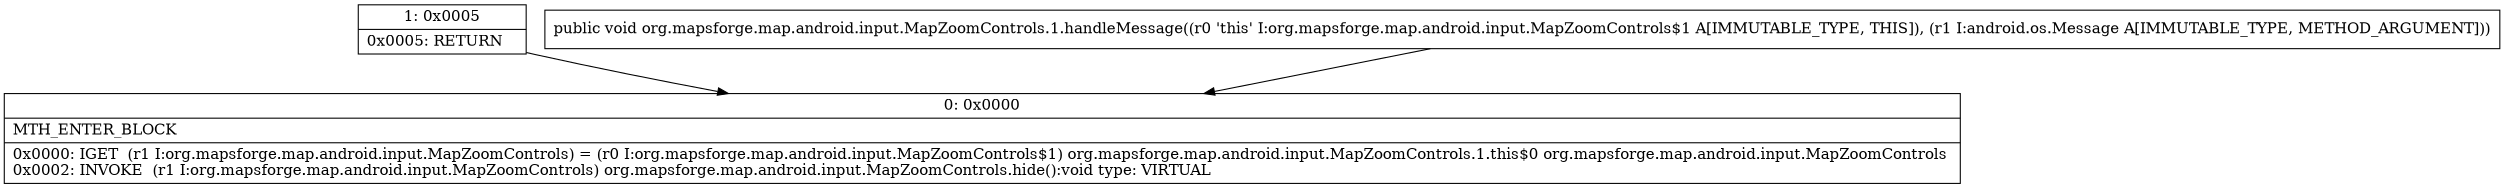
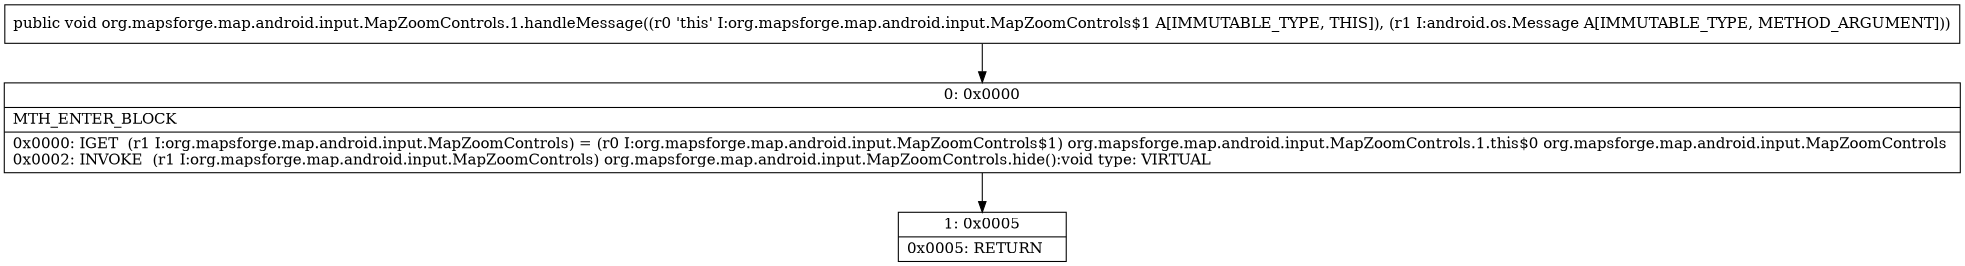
  digraph {
    fontname="DejaVu Serif"
    node [shape=record fontname="DejaVu Serif"]
    edge [fontname="DejaVu Serif"]
    n1 [label="{0\:\ 0x0000|MTH_ENTER_BLOCK\l|0x0000: IGET  (r1 I:org.mapsforge.map.android.input.MapZoomControls) = (r0 I:org.mapsforge.map.android.input.MapZoomControls$1) org.mapsforge.map.android.input.MapZoomControls.1.this$0 org.mapsforge.map.android.input.MapZoomControls \l0x0002: INVOKE  (r1 I:org.mapsforge.map.android.input.MapZoomControls) org.mapsforge.map.android.input.MapZoomControls.hide():void type: VIRTUAL \l}"]
    n2 [label="{1\:\ 0x0005|0x0005: RETURN   \l}"]
    n3 [label="{public void org.mapsforge.map.android.input.MapZoomControls.1.handleMessage((r0 'this' I:org.mapsforge.map.android.input.MapZoomControls$1 A[IMMUTABLE_TYPE, THIS]), (r1 I:android.os.Message A[IMMUTABLE_TYPE, METHOD_ARGUMENT])) }"]
-   n2 -> n1
+   n1 -> n2
    n3 -> n1
  }
